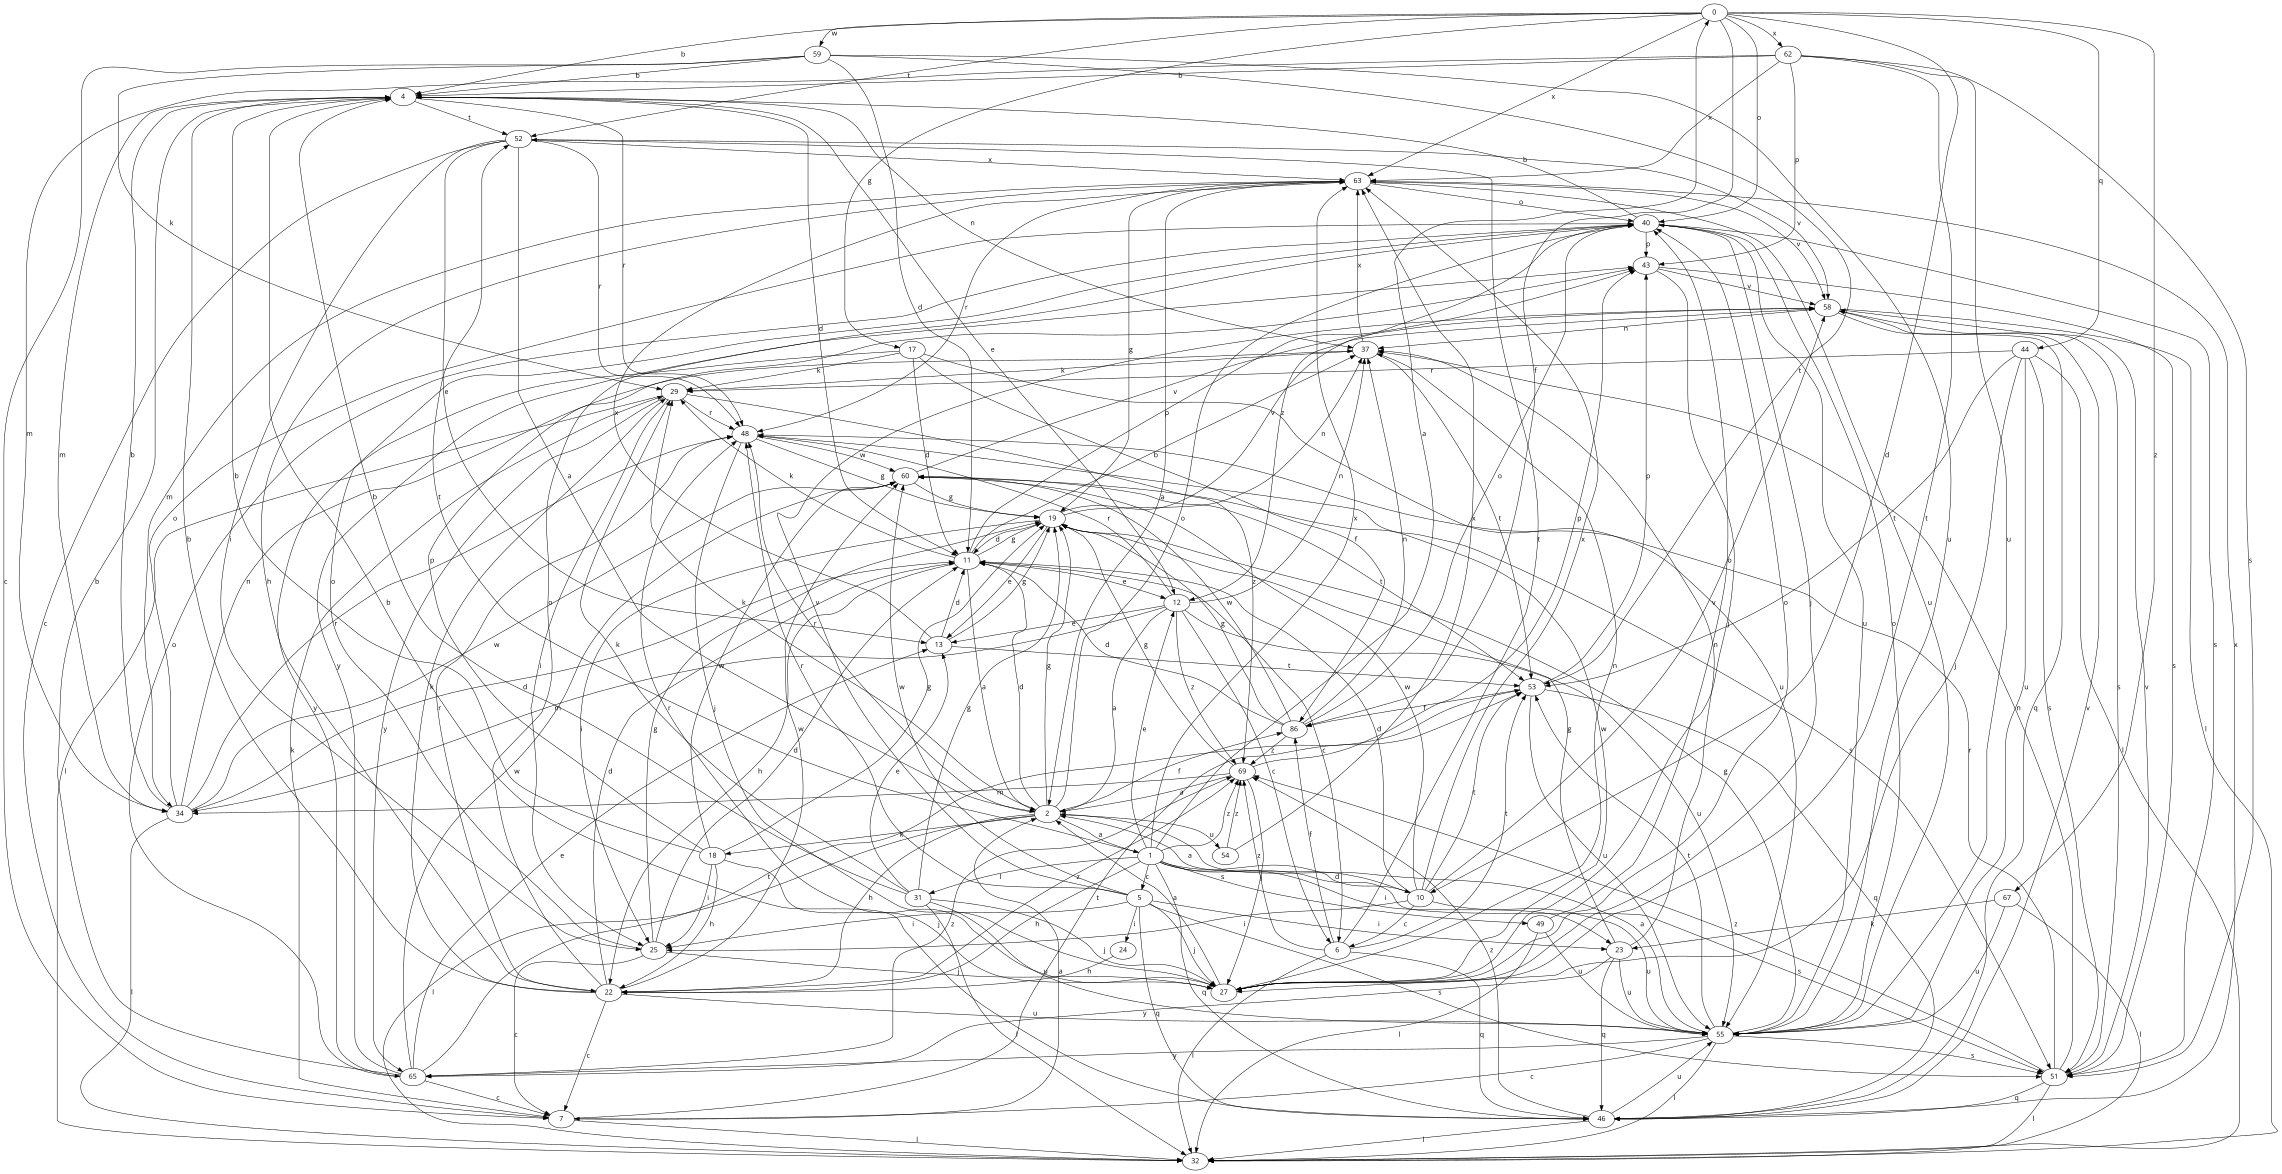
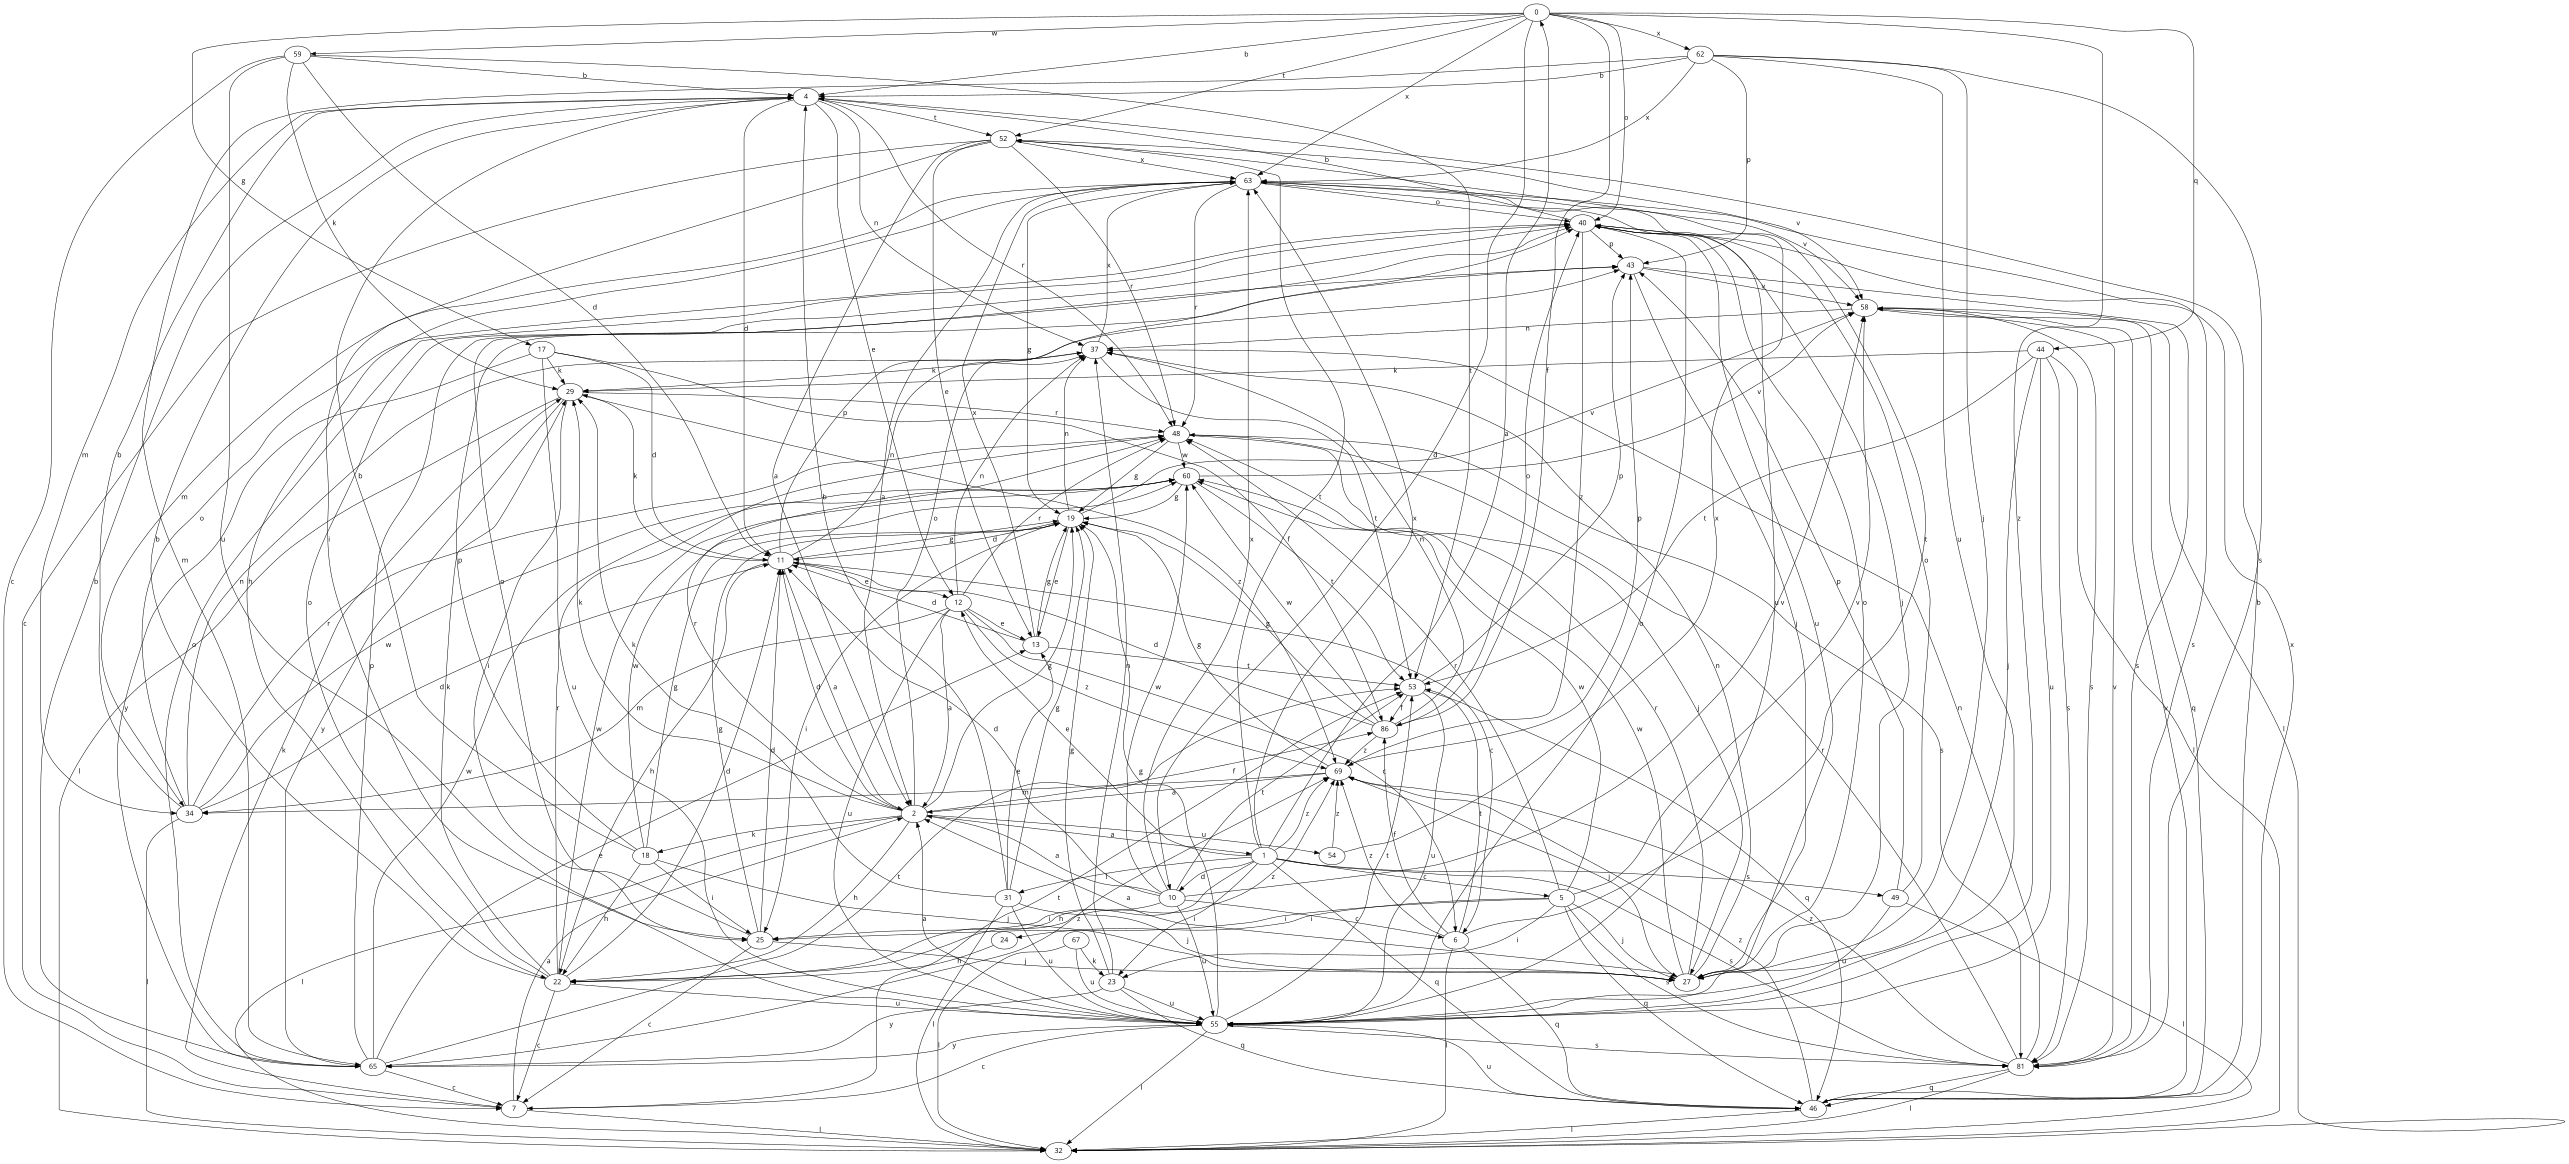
  strict digraph {
    fontname="Open Sans"
    node [fontname="Open Sans"]
    edge [fontname="Open Sans"]
    0
    4
    10
    n4 [label=86]
    17
    40
    44
    52
    59
    62
    63
    67
    12
    11
    48
    34
    37
    2
    25
    58
    60
    6
    53
    55
    69
    19
    29
    65
-   51
+   51 [label=81]
    27
    43
    32
    7
    13
    22
    23
    1
    5
    31
    46
    49
    24
    n43 [label=18]
    54
    0 -> 4 [label=b]
    0 -> 10 [label=d]
    0 -> n4 [label=f]
    0 -> 17 [label=g]
    0 -> 40 [label=o]
    0 -> 44 [label=q]
    0 -> 52 [label=t]
    0 -> 59 [label=w]
    0 -> 62 [label=x]
    0 -> 63 [label=x]
-   0 -> 67 [label=z]
+   0 -> 55 [label=z]
    4 -> 52 [label=t]
    4 -> 12 [label=e]
    4 -> 11 [label=d]
    4 -> 48 [label=r]
    4 -> 34 [label=m]
    4 -> 37 [label=n]
    10 -> 63 [label=x]
    10 -> 11 [label=d]
    10 -> 2 [label=a]
    10 -> 25 [label=i]
    10 -> 58 [label=v]
    10 -> 60 [label=w]
    10 -> 6 [label=c]
    10 -> 53 [label=t]
    10 -> 55 [label=u]
    n4 -> 40 [label=o]
    n4 -> 11 [label=d]
    n4 -> 37 [label=n]
    n4 -> 60 [label=w]
    n4 -> 69 [label=z]
    n4 -> 19 [label=g]
    17 -> n4 [label=f]
    17 -> 11 [label=d]
    17 -> 55 [label=u]
    17 -> 29 [label=k]
    17 -> 65 [label=y]
    40 -> 4 [label=b]
    40 -> 55 [label=u]
-   40 -> 12 [label=z]
+   40 -> 69 [label=z]
    40 -> 51 [label=s]
    40 -> 27 [label=j]
    40 -> 43 [label=p]
    44 -> 53 [label=t]
    44 -> 55 [label=u]
-   44 -> 29 [label=r]
+   44 -> 29 [label=k]
    44 -> 51 [label=s]
    44 -> 27 [label=j]
    44 -> 32 [label=l]
    52 -> 63 [label=x]
    52 -> 48 [label=r]
    52 -> 2 [label=a]
    52 -> 25 [label=i]
    52 -> 58 [label=v]
    52 -> 7 [label=c]
    52 -> 13 [label=e]
    59 -> 4 [label=b]
    59 -> 11 [label=d]
    59 -> 53 [label=t]
    59 -> 55 [label=u]
    59 -> 29 [label=k]
    59 -> 7 [label=c]
    62 -> 4 [label=b]
    62 -> 63 [label=x]
-   62 -> 34 [label=m]
+   62 -> 65 [label=m]
    62 -> 55 [label=u]
    62 -> 51 [label=s]
-   62 -> 27 [label=t]
+   62 -> 27 [label=j]
    62 -> 43 [label=p]
    63 -> 40 [label=o]
    63 -> 48 [label=r]
    63 -> 34 [label=m]
    63 -> 2 [label=a]
    63 -> 58 [label=v]
    63 -> 55 [label=u]
    63 -> 19 [label=g]
    63 -> 22 [label=h]
    67 -> 55 [label=u]
    67 -> 32 [label=l]
    67 -> 23 [label=k]
    12 -> 48 [label=r]
    12 -> 34 [label=m]
    12 -> 37 [label=n]
    12 -> 2 [label=a]
    12 -> 6 [label=c]
    12 -> 55 [label=u]
    12 -> 69 [label=z]
    12 -> 13 [label=e]
    11 -> 12 [label=e]
-   11 -> 37 [label=b]
+   11 -> 37 [label=n]
    11 -> 2 [label=a]
    11 -> 6 [label=c]
    11 -> 19 [label=g]
    11 -> 29 [label=k]
    11 -> 43 [label=p]
    11 -> 22 [label=h]
    48 -> 60 [label=w]
    48 -> 19 [label=g]
    48 -> 51 [label=s]
    48 -> 27 [label=j]
    34 -> 4 [label=b]
    34 -> 40 [label=o]
    34 -> 11 [label=d]
    34 -> 48 [label=r]
    34 -> 37 [label=n]
    34 -> 60 [label=w]
    34 -> 32 [label=l]
    37 -> 63 [label=x]
    37 -> 53 [label=t]
    37 -> 29 [label=k]
    2 -> n4 [label=f]
    2 -> 40 [label=o]
    2 -> 11 [label=d]
    2 -> 48 [label=r]
    2 -> 19 [label=g]
    2 -> 29 [label=k]
    2 -> 32 [label=l]
    2 -> 22 [label=h]
    2 -> 1 [label=a]
    2 -> n43 [label=k]
    2 -> 54 [label=u]
    25 -> 40 [label=o]
    25 -> 11 [label=d]
    25 -> 19 [label=g]
    25 -> 27 [label=j]
    25 -> 7 [label=c]
    58 -> 37 [label=n]
    58 -> 51 [label=s]
    58 -> 32 [label=l]
    58 -> 46 [label=q]
    60 -> 58 [label=v]
    60 -> 53 [label=t]
    60 -> 19 [label=g]
    6 -> n4 [label=f]
    6 -> 52 [label=t]
    6 -> 53 [label=t]
    6 -> 69 [label=z]
    6 -> 32 [label=l]
    6 -> 46 [label=q]
    53 -> n4 [label=f]
    53 -> 55 [label=u]
    53 -> 43 [label=p]
    53 -> 46 [label=q]
    55 -> 40 [label=o]
    55 -> 2 [label=a]
    55 -> 53 [label=t]
    55 -> 19 [label=g]
    55 -> 65 [label=y]
    55 -> 51 [label=s]
    55 -> 32 [label=l]
    55 -> 7 [label=c]
    69 -> 34 [label=m]
    69 -> 2 [label=a]
    69 -> 19 [label=g]
    69 -> 27 [label=j]
    69 -> 43 [label=p]
    19 -> 11 [label=d]
    19 -> 37 [label=n]
    19 -> 25 [label=i]
    19 -> 58 [label=v]
    19 -> 13 [label=e]
    29 -> 48 [label=r]
    29 -> 25 [label=i]
    29 -> 69 [label=z]
    29 -> 65 [label=y]
    29 -> 32 [label=l]
    65 -> 4 [label=b]
    65 -> 40 [label=o]
    65 -> 60 [label=w]
    65 -> 53 [label=t]
    65 -> 69 [label=z]
-   65 -> 43 [label=y]
+   65 -> 43 [label=p]
    65 -> 7 [label=c]
    65 -> 13 [label=e]
    51 -> 48 [label=r]
    51 -> 37 [label=n]
    51 -> 58 [label=v]
    51 -> 69 [label=z]
    51 -> 32 [label=l]
    51 -> 46 [label=q]
    27 -> 40 [label=o]
    27 -> 48 [label=r]
    27 -> 37 [label=n]
    27 -> 2 [label=a]
    27 -> 60 [label=w]
    43 -> 58 [label=v]
    43 -> 51 [label=s]
    43 -> 27 [label=j]
    7 -> 2 [label=a]
    7 -> 53 [label=t]
    7 -> 29 [label=k]
    7 -> 32 [label=l]
    13 -> 63 [label=x]
    13 -> 11 [label=d]
    13 -> 53 [label=t]
    13 -> 19 [label=g]
    22 -> 4 [label=b]
    22 -> 40 [label=o]
    22 -> 11 [label=d]
    22 -> 48 [label=r]
    22 -> 60 [label=w]
    22 -> 55 [label=u]
    22 -> 69 [label=z]
    22 -> 29 [label=k]
    22 -> 7 [label=c]
    23 -> 37 [label=n]
    23 -> 55 [label=u]
    23 -> 19 [label=g]
    23 -> 65 [label=y]
    23 -> 46 [label=q]
    1 -> 0 [label=a]
    1 -> 10 [label=d]
    1 -> 52 [label=t]
    1 -> 63 [label=x]
    1 -> 12 [label=e]
    1 -> 69 [label=z]
    1 -> 51 [label=s]
    1 -> 22 [label=h]
    1 -> 23 [label=i]
    1 -> 5 [label=c]
    1 -> 31 [label=l]
    1 -> 46 [label=q]
    1 -> 49 [label=s]
    5 -> 48 [label=r]
    5 -> 25 [label=i]
    5 -> 58 [label=v]
    5 -> 60 [label=w]
    5 -> 51 [label=s]
    5 -> 27 [label=j]
    5 -> 23 [label=i]
    5 -> 46 [label=q]
    5 -> 24 [label=i]
    31 -> 4 [label=b]
    31 -> 55 [label=u]
    31 -> 19 [label=g]
    31 -> 29 [label=k]
    31 -> 27 [label=j]
    31 -> 32 [label=l]
    31 -> 13 [label=e]
    46 -> 4 [label=b]
    46 -> 63 [label=x]
    46 -> 58 [label=v]
    46 -> 55 [label=u]
    46 -> 69 [label=z]
    46 -> 32 [label=l]
    49 -> 40 [label=o]
    49 -> 55 [label=u]
+   49 -> 43 [label=p]
    49 -> 32 [label=l]
    24 -> 22 [label=h]
    n43 -> 4 [label=b]
    n43 -> 25 [label=i]
    n43 -> 60 [label=w]
    n43 -> 19 [label=g]
    n43 -> 27 [label=j]
    n43 -> 43 [label=p]
    n43 -> 22 [label=h]
    54 -> 63 [label=x]
    54 -> 69 [label=z]
  }
